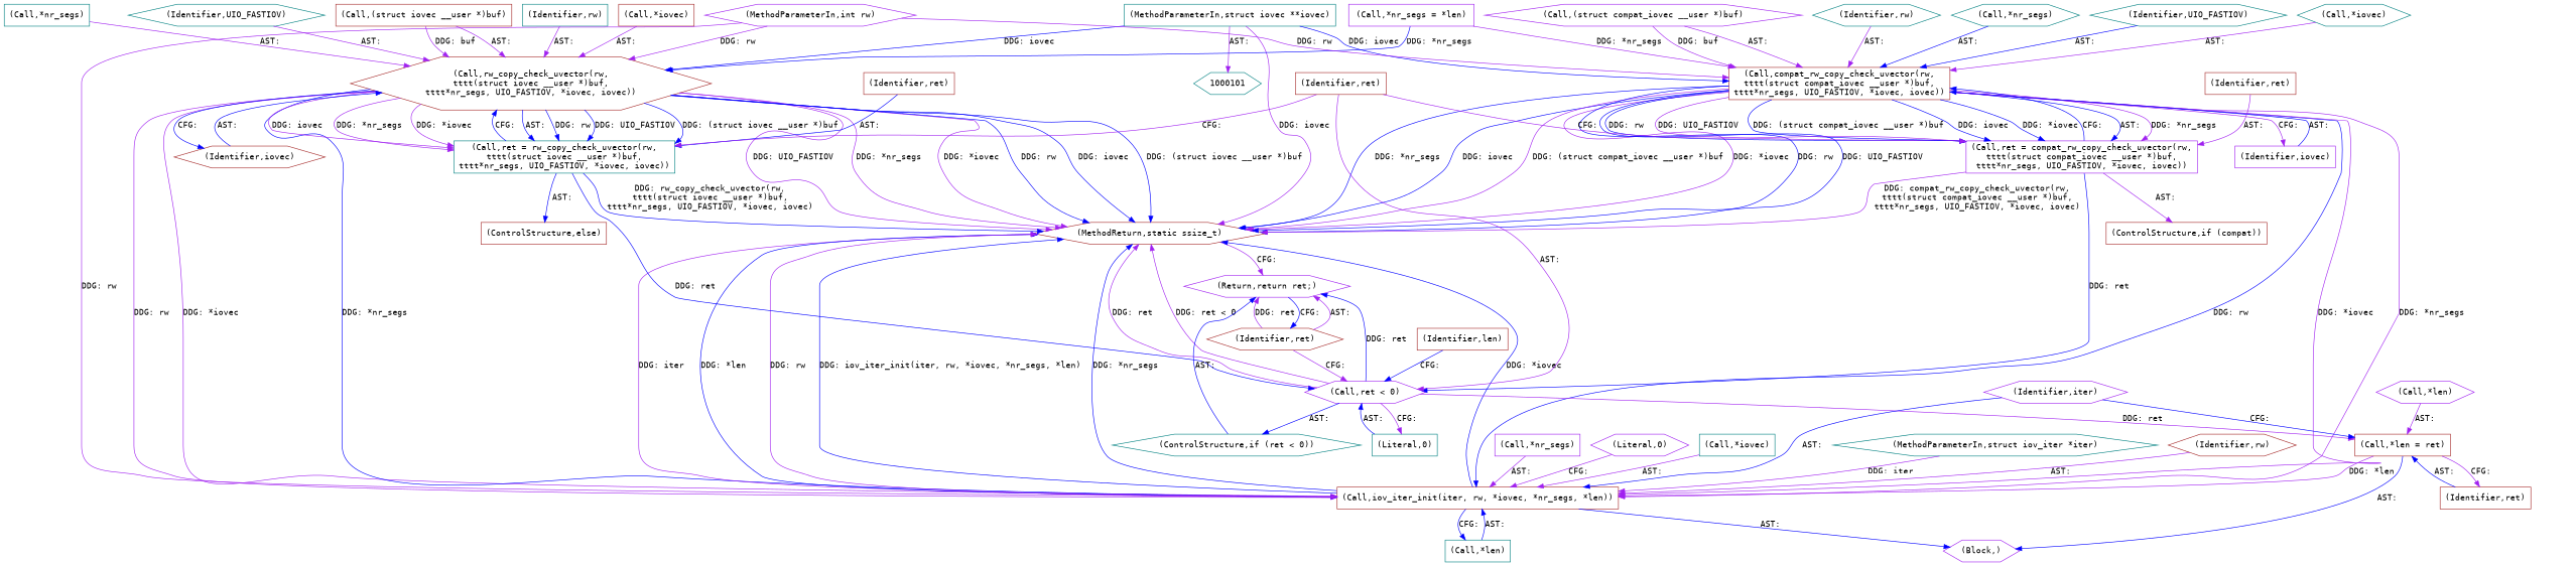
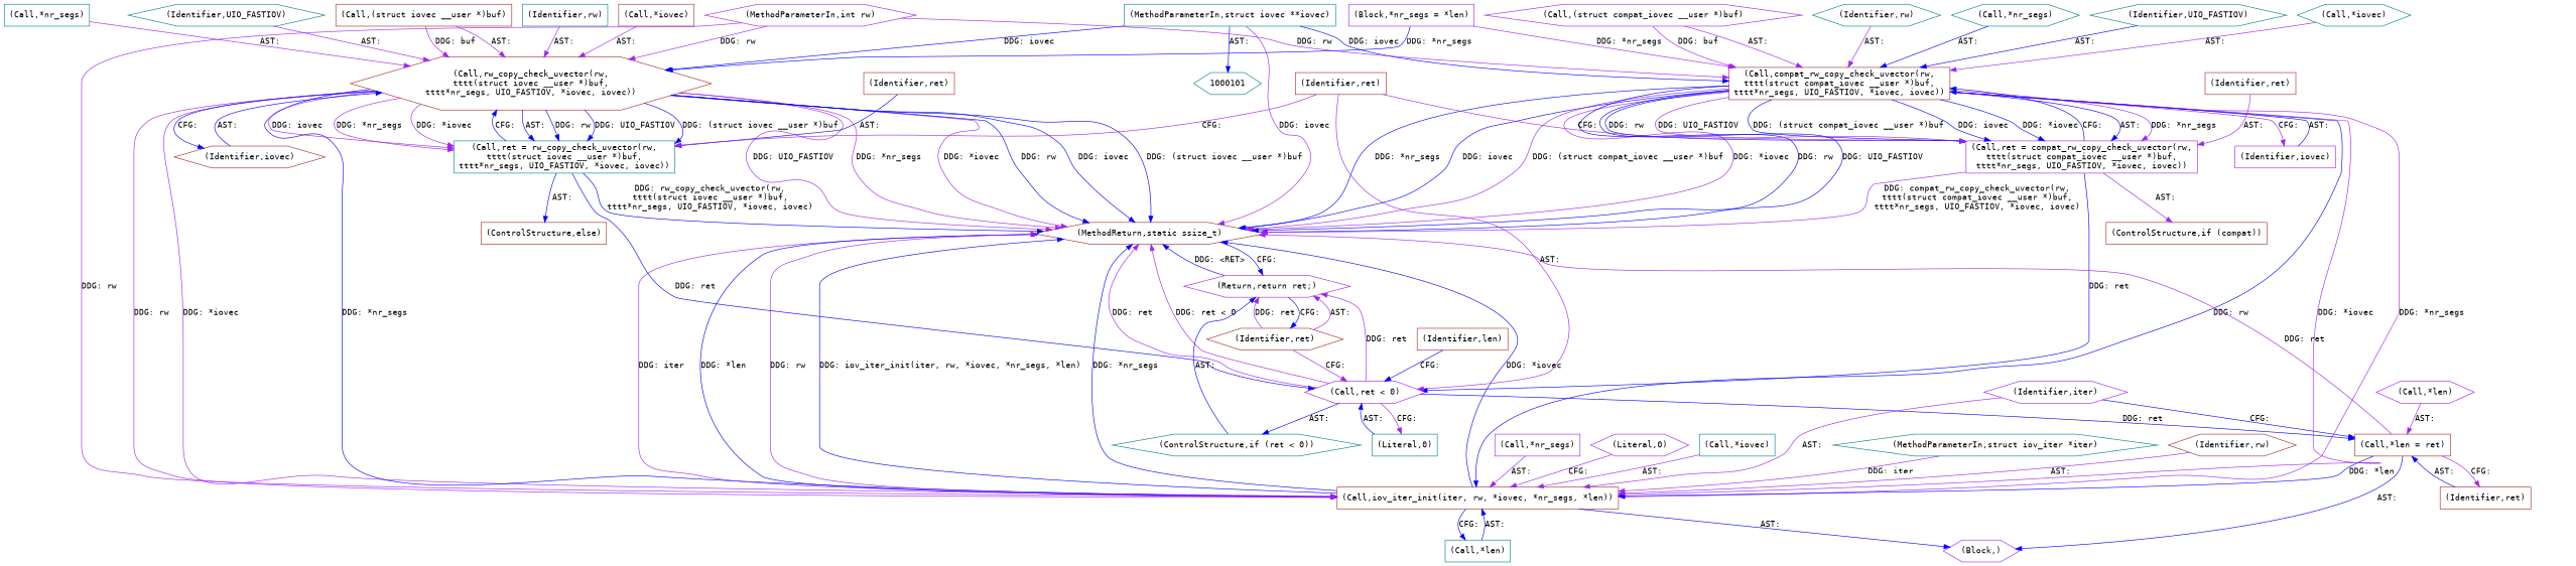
  digraph {
    fontname="DejaVu Sans Mono"
    node [color=brown fontname="DejaVu Sans Mono" shape=box]
    edge [color=purple fontname="DejaVu Sans Mono"]
    n1 [color=teal label="(MethodParameterIn,struct iovec **iovec)"]
    n2 [label="(Call,compat_rw_copy_check_uvector(rw,\n\t\t\t\t(struct compat_iovec __user *)buf,\n\t\t\t\t*nr_segs, UIO_FASTIOV, *iovec, iovec))"]
    n3 [label="(Call,rw_copy_check_uvector(rw,\n\t\t\t\t(struct iovec __user *)buf,\n\t\t\t\t*nr_segs, UIO_FASTIOV, *iovec, iovec))" shape=hexagon]
    n4 [label="(MethodReturn,static ssize_t)" shape=hexagon]
    1000101 [color=teal shape=hexagon]
    n6 [color=purple label="(Call,ret = compat_rw_copy_check_uvector(rw,\n\t\t\t\t(struct compat_iovec __user *)buf,\n\t\t\t\t*nr_segs, UIO_FASTIOV, *iovec, iovec))"]
    n7 [label="(Call,iov_iter_init(iter, rw, *iovec, *nr_segs, *len))"]
    n8 [color=purple label="(Identifier,iovec)"]
    n9 [color=teal label="(Call,ret = rw_copy_check_uvector(rw,\n\t\t\t\t(struct iovec __user *)buf,\n\t\t\t\t*nr_segs, UIO_FASTIOV, *iovec, iovec))"]
    n10 [label="(Identifier,iovec)" shape=hexagon]
    n11 [color=purple label="(Return,return ret;)" shape=hexagon]
    n12 [color=purple label="(Call,ret < 0)" shape=hexagon]
    n13 [label="(ControlStructure,if (compat))"]
    n14 [color=purple label="(Block,)" shape=hexagon]
    n15 [color=teal label="(Call,*len)"]
    n16 [label="(Call,*len = ret)"]
    n17 [color=teal label="(ControlStructure,if (ret < 0))" shape=hexagon]
    n18 [color=teal label="(Literal,0)"]
    n19 [label="(Identifier,ret)" shape=hexagon]
    n20 [label="(Identifier,ret)"]
    n21 [label="(ControlStructure,else)"]
    n22 [color=purple label="(Call,(struct compat_iovec __user *)buf)" shape=hexagon]
    n23 [color=teal label="(Call,*nr_segs)"]
    n24 [color=teal label="(Identifier,UIO_FASTIOV)" shape=hexagon]
    n25 [color=purple label="(Call,*nr_segs)"]
    n26 [label="(Call,(struct iovec __user *)buf)"]
    n27 [color=teal label="(Identifier,rw)" shape=hexagon]
    n28 [color=teal label="(Identifier,rw)"]
    n29 [label="(Call,*iovec)"]
    n30 [color=teal label="(Call,*nr_segs)" shape=hexagon]
    n31 [color=purple label="(Literal,0)" shape=hexagon]
    n32 [label="(Identifier,ret)"]
    n33 [label="(Identifier,ret)"]
    n34 [color=teal label="(Call,*iovec)"]
    n35 [color=purple label="(Identifier,iter)" shape=hexagon]
    n36 [color=teal label="(Identifier,UIO_FASTIOV)" shape=hexagon]
    n37 [color=teal label="(MethodParameterIn,struct iov_iter *iter)" shape=hexagon]
    n38 [label="(Identifier,rw)" shape=hexagon]
-   n39 [color=purple label="(Call,*nr_segs = *len)"]
+   n39 [color=purple label="(Block,*nr_segs = *len)"]
    n40 [color=purple label="(Call,*len)" shape=hexagon]
    n41 [label="(Identifier,ret)"]
    n42 [color=teal label="(Call,*iovec)" shape=hexagon]
    n43 [label="(Identifier,len)"]
    n44 [color=purple label="(MethodParameterIn,int rw)" shape=hexagon]
    n1 -> n2 [color=blue label="DDG: iovec"]
    n1 -> n3 [color=blue label="DDG: iovec"]
    n1 -> n4 [label="DDG: iovec"]
-   n1 -> 1000101 [label="AST: "]
+   n1 -> 1000101 [color=blue label="AST: "]
    n2 -> n4 [color=blue label="DDG: *nr_segs"]
    n2 -> n4 [color=blue label="DDG: iovec"]
    n2 -> n4 [label="DDG: (struct compat_iovec __user *)buf"]
    n2 -> n4 [label="DDG: *iovec"]
    n2 -> n4 [color=blue label="DDG: rw"]
    n2 -> n4 [color=blue label="DDG: UIO_FASTIOV"]
    n2 -> n6 [color=blue label="AST: "]
    n2 -> n6 [label="DDG: *nr_segs"]
    n2 -> n6 [color=blue label="DDG: rw"]
    n2 -> n6 [label="DDG: UIO_FASTIOV"]
    n2 -> n6 [color=blue label="DDG: (struct compat_iovec __user *)buf"]
    n2 -> n6 [color=blue label="DDG: iovec"]
    n2 -> n6 [color=blue label="DDG: *iovec"]
    n2 -> n7 [color=blue label="DDG: rw"]
    n2 -> n7 [label="DDG: *iovec"]
    n2 -> n7 [label="DDG: *nr_segs"]
    n2 -> n8 [label="CFG: "]
    n3 -> n4 [label="DDG: UIO_FASTIOV"]
    n3 -> n4 [label="DDG: *nr_segs"]
    n3 -> n4 [label="DDG: *iovec"]
    n3 -> n4 [color=blue label="DDG: rw"]
    n3 -> n4 [color=blue label="DDG: iovec"]
    n3 -> n4 [color=blue label="DDG: (struct iovec __user *)buf"]
    n3 -> n7 [label="DDG: rw"]
    n3 -> n7 [label="DDG: *iovec"]
    n3 -> n7 [color=blue label="DDG: *nr_segs"]
    n3 -> n9 [color=blue label="AST: "]
    n3 -> n9 [color=blue label="DDG: rw"]
    n3 -> n9 [color=blue label="DDG: UIO_FASTIOV"]
    n3 -> n9 [color=blue label="DDG: (struct iovec __user *)buf"]
    n3 -> n9 [label="DDG: iovec"]
    n3 -> n9 [label="DDG: *nr_segs"]
    n3 -> n9 [label="DDG: *iovec"]
    n3 -> n10 [color=blue label="CFG: "]
-   n4 -> n11 [label="CFG: "]
+   n4 -> n11 [color=blue label="CFG: "]
    n6 -> n2 [color=blue label="CFG: "]
    n6 -> n4 [label="DDG: compat_rw_copy_check_uvector(rw,\n\t\t\t\t(struct compat_iovec __user *)buf,\n\t\t\t\t*nr_segs, UIO_FASTIOV, *iovec, iovec)"]
    n6 -> n12 [color=blue label="DDG: ret"]
    n6 -> n13 [label="AST: "]
    n7 -> n4 [color=blue label="DDG: *iovec"]
    n7 -> n4 [label="DDG: iter"]
    n7 -> n4 [color=blue label="DDG: *len"]
    n7 -> n4 [label="DDG: rw"]
    n7 -> n4 [color=blue label="DDG: iov_iter_init(iter, rw, *iovec, *nr_segs, *len)"]
    n7 -> n4 [color=blue label="DDG: *nr_segs"]
    n7 -> n14 [color=blue label="AST: "]
    n7 -> n15 [color=blue label="CFG: "]
    n8 -> n2 [color=blue label="AST: "]
    n9 -> n3 [color=blue label="CFG: "]
    n9 -> n4 [color=blue label="DDG: rw_copy_check_uvector(rw,\n\t\t\t\t(struct iovec __user *)buf,\n\t\t\t\t*nr_segs, UIO_FASTIOV, *iovec, iovec)"]
    n9 -> n12 [color=blue label="DDG: ret"]
    n9 -> n21 [color=blue label="AST: "]
    n10 -> n3 [color=blue label="AST: "]
+   n11 -> n4 [color=blue label="DDG: <RET>"]
    n11 -> n19 [color=blue label="CFG: "]
    n12 -> n4 [label="DDG: ret"]
    n12 -> n4 [label="DDG: ret < 0"]
-   n12 -> n11 [color=blue label="DDG: ret"]
-   n12 -> n16 [label="DDG: ret"]
+   n12 -> n11 [label="DDG: ret"]
+   n12 -> n16 [color=blue label="DDG: ret"]
    n12 -> n17 [color=blue label="AST: "]
    n12 -> n18 [label="CFG: "]
    n15 -> n7 [color=blue label="AST: "]
-   n16 -> n7 [label="DDG: *len"]
+   n16 -> n4 [label="DDG: ret"]
+   n16 -> n7 [color=blue label="DDG: *len"]
    n16 -> n14 [color=blue label="AST: "]
    n16 -> n20 [label="CFG: "]
    n17 -> n11 [color=blue label="AST: "]
    n18 -> n12 [color=blue label="AST: "]
    n19 -> n11 [label="AST: "]
    n19 -> n11 [label="DDG: ret"]
    n19 -> n12 [label="CFG: "]
    n20 -> n16 [color=blue label="AST: "]
    n22 -> n2 [label="AST: "]
    n22 -> n2 [label="DDG: buf"]
    n23 -> n3 [label="AST: "]
    n24 -> n3 [label="AST: "]
    n25 -> n7 [label="AST: "]
    n26 -> n3 [label="AST: "]
    n26 -> n3 [label="DDG: buf"]
    n27 -> n2 [label="AST: "]
    n28 -> n3 [label="AST: "]
    n29 -> n3 [label="AST: "]
    n30 -> n2 [color=blue label="AST: "]
    n31 -> n7 [label="CFG: "]
    n32 -> n9 [color=blue label="AST: "]
    n33 -> n6 [label="CFG: "]
    n33 -> n9 [label="CFG: "]
    n33 -> n12 [label="AST: "]
    n34 -> n7 [label="AST: "]
-   n35 -> n7 [color=blue label="AST: "]
+   n35 -> n7 [label="AST: "]
    n35 -> n16 [color=blue label="CFG: "]
    n36 -> n2 [color=blue label="AST: "]
    n37 -> n7 [label="DDG: iter"]
    n38 -> n7 [label="AST: "]
    n39 -> n2 [label="DDG: *nr_segs"]
    n39 -> n3 [color=blue label="DDG: *nr_segs"]
    n40 -> n16 [label="AST: "]
    n41 -> n6 [label="AST: "]
    n42 -> n2 [label="AST: "]
    n43 -> n12 [color=blue label="CFG: "]
    n44 -> n2 [label="DDG: rw"]
    n44 -> n3 [label="DDG: rw"]
    n44 -> n7 [label="DDG: rw"]
  }
